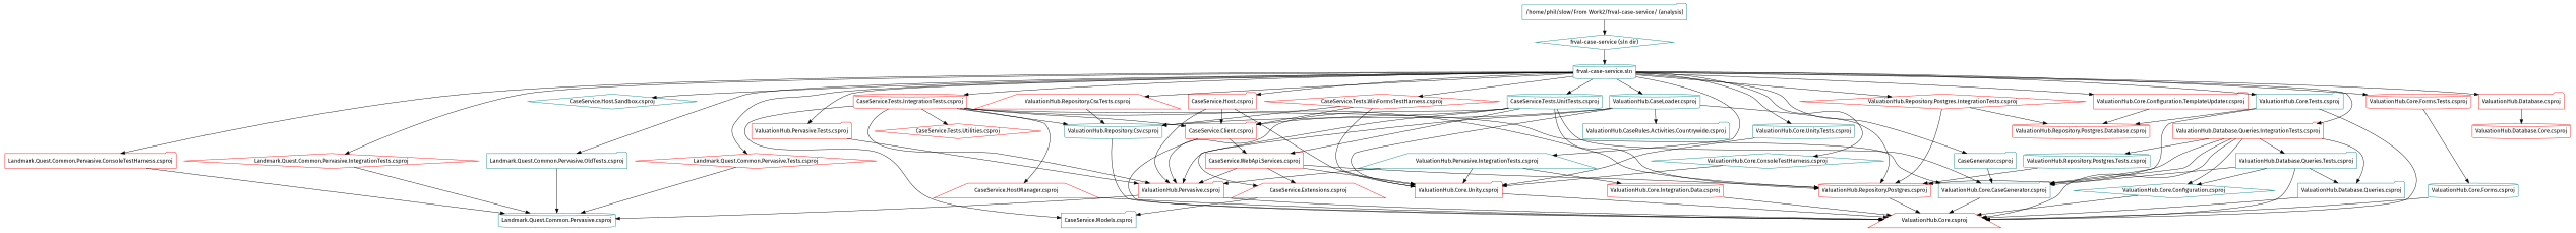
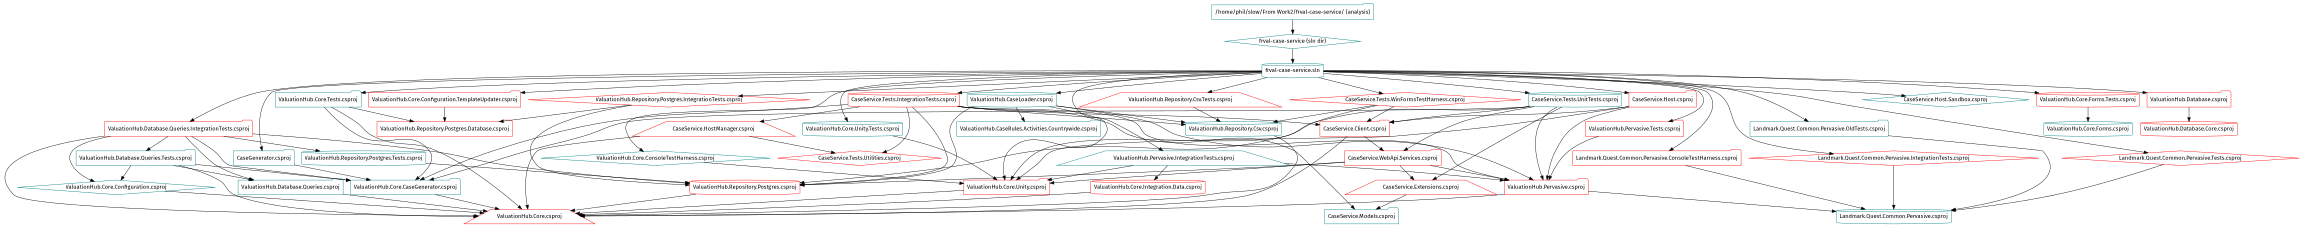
  digraph {
    fontname="Fira Sans"
    node [color=red fontname="Fira Sans" shape=folder]
    edge [fontname="Fira Sans"]
    n1 [color=teal label="/home/phil/slow/From Work2/frval-case-service/ (analysis)"]
    n2 [color=teal label="frval-case-service (sln dir)" shape=diamond]
    n3 [color=teal label="frval-case-service.sln" shape=cylinder]
    n4 [color=teal label="CaseGenerator.csproj"]
    n5 [label="CaseService.Host.csproj"]
    n6 [color=teal label="CaseService.Host.Sandbox.csproj" shape=diamond]
    n7 [label="CaseService.Tests.IntegrationTests.csproj" shape=cylinder]
    n8 [color=teal label="CaseService.Tests.UnitTests.csproj" shape=cylinder]
    n9 [label="CaseService.Tests.WinFormsTestHarness.csproj" shape=diamond]
    n10 [label="Landmark.Quest.Common.Pervasive.ConsoleTestHarness.csproj"]
    n11 [label="Landmark.Quest.Common.Pervasive.IntegrationTests.csproj" shape=diamond]
    n12 [color=teal label="Landmark.Quest.Common.Pervasive.OldTests.csproj"]
    n13 [label="Landmark.Quest.Common.Pervasive.Tests.csproj" shape=diamond]
    n14 [color=teal label="ValuationHub.CaseLoader.csproj" shape=cylinder]
    n15 [label="ValuationHub.Core.Configuration.TemplateUpdater.csproj"]
    n16 [color=teal label="ValuationHub.Core.ConsoleTestHarness.csproj" shape=diamond]
    n17 [label="ValuationHub.Core.Forms.Tests.csproj" shape=cylinder]
    n18 [color=teal label="ValuationHub.Core.Tests.csproj"]
    n19 [color=teal label="ValuationHub.Core.Unity.Tests.csproj" shape=cylinder]
    n20 [label="ValuationHub.Database.csproj"]
    n21 [label="ValuationHub.Database.Queries.IntegrationTests.csproj"]
    n22 [color=teal label="ValuationHub.Pervasive.IntegrationTests.csproj" shape=trapezium]
    n23 [label="ValuationHub.Pervasive.Tests.csproj"]
    n24 [label="ValuationHub.Repository.Csv.Tests.csproj" shape=trapezium]
    n25 [label="ValuationHub.Repository.Postgres.IntegrationTests.csproj" shape=diamond]
    n26 [color=teal label="ValuationHub.Core.CaseGenerator.csproj"]
    n27 [label="CaseService.Client.csproj"]
    n28 [label="ValuationHub.Core.Unity.csproj"]
    n29 [label="ValuationHub.Pervasive.csproj"]
    n30 [color=teal label="CaseService.Models.csproj"]
    n31 [label="CaseService.HostManager.csproj" shape=trapezium]
    n32 [label="CaseService.Tests.Utilities.csproj" shape=diamond]
    n33 [color=teal label="ValuationHub.Repository.Csv.csproj" shape=cylinder]
    n34 [label="ValuationHub.Repository.Postgres.csproj" shape=cylinder]
    n35 [label="CaseService.WebApi.Services.csproj"]
    n36 [label="CaseService.Extensions.csproj" shape=trapezium]
    n37 [color=teal label="Landmark.Quest.Common.Pervasive.csproj" shape=cylinder]
    n38 [color=teal label="ValuationHub.CaseRules.Activities.Countrywide.csproj"]
-   n39 [label="ValuationHub.Repository.Postgres.Database.csproj" shape=cylinder]
+   n39 [label="ValuationHub.Repository.Postgres.Database.csproj"]
    n40 [color=teal label="ValuationHub.Core.Forms.csproj" shape=cylinder]
    n41 [label="ValuationHub.Core.csproj" shape=trapezium]
    n42 [label="ValuationHub.Database.Core.csproj" shape=cylinder]
    n43 [color=teal label="ValuationHub.Core.Configuration.csproj" shape=diamond]
    n44 [color=teal label="ValuationHub.Database.Queries.csproj"]
    n45 [color=teal label="ValuationHub.Database.Queries.Tests.csproj"]
    n46 [color=teal label="ValuationHub.Repository.Postgres.Tests.csproj" shape=cylinder]
    n47 [label="ValuationHub.Core.Integration.Data.csproj" shape=cylinder]
    n1 -> n2
    n2 -> n3
    n3 -> n4
    n3 -> n5
    n3 -> n6
    n3 -> n7
    n3 -> n8
    n3 -> n9
    n3 -> n10
    n3 -> n11
    n3 -> n12
    n3 -> n13
    n3 -> n14
    n3 -> n15
    n3 -> n16
    n3 -> n17
    n3 -> n18
    n3 -> n19
    n3 -> n20
    n3 -> n21
    n3 -> n22
    n3 -> n23
    n3 -> n24
    n3 -> n25
    n4 -> n26
    n5 -> n27
    n5 -> n28
    n5 -> n29
    n7 -> n26
    n7 -> n27
    n7 -> n29
    n7 -> n30
    n7 -> n31
    n7 -> n32
    n7 -> n33
    n7 -> n34
    n8 -> n26
    n8 -> n27
    n8 -> n29
    n8 -> n34
    n8 -> n35
    n8 -> n36
    n9 -> n27
    n9 -> n28
    n9 -> n33
    n10 -> n37
    n11 -> n37
    n12 -> n37
    n13 -> n37
    n14 -> n28
    n14 -> n29
    n14 -> n33
    n14 -> n34
    n14 -> n38
    n15 -> n39
    n16 -> n28
    n17 -> n40
    n18 -> n26
    n18 -> n39
    n18 -> n41
    n19 -> n28
    n20 -> n42
    n21 -> n26
    n21 -> n34
    n21 -> n41
    n21 -> n43
    n21 -> n44
    n21 -> n45
    n21 -> n46
    n22 -> n28
    n22 -> n29
    n22 -> n47
    n23 -> n29
    n24 -> n33
    n25 -> n34
    n25 -> n39
    n26 -> n41
    n27 -> n35
    n27 -> n41
    n28 -> n41
    n29 -> n37
    n29 -> n41
+   n31 -> n32
    n31 -> n41
    n33 -> n41
    n34 -> n41
    n35 -> n28
    n35 -> n29
    n35 -> n34
    n35 -> n36
    n36 -> n30
-   n40 -> n41
    n43 -> n41
    n44 -> n41
    n45 -> n26
    n45 -> n41
    n45 -> n43
    n45 -> n44
    n46 -> n34
    n47 -> n41
  }
